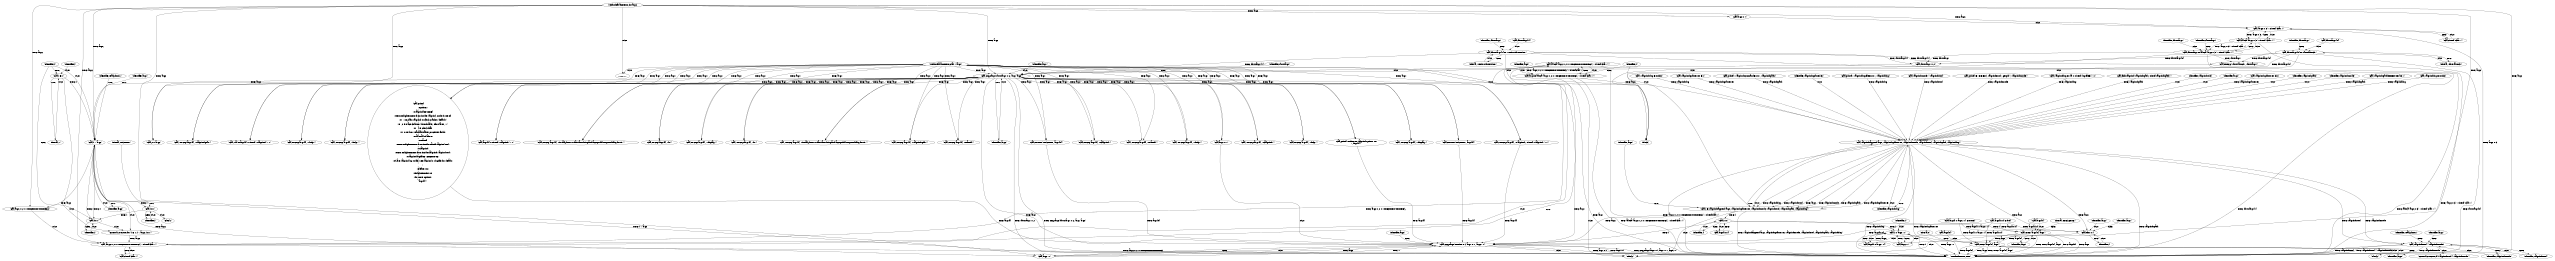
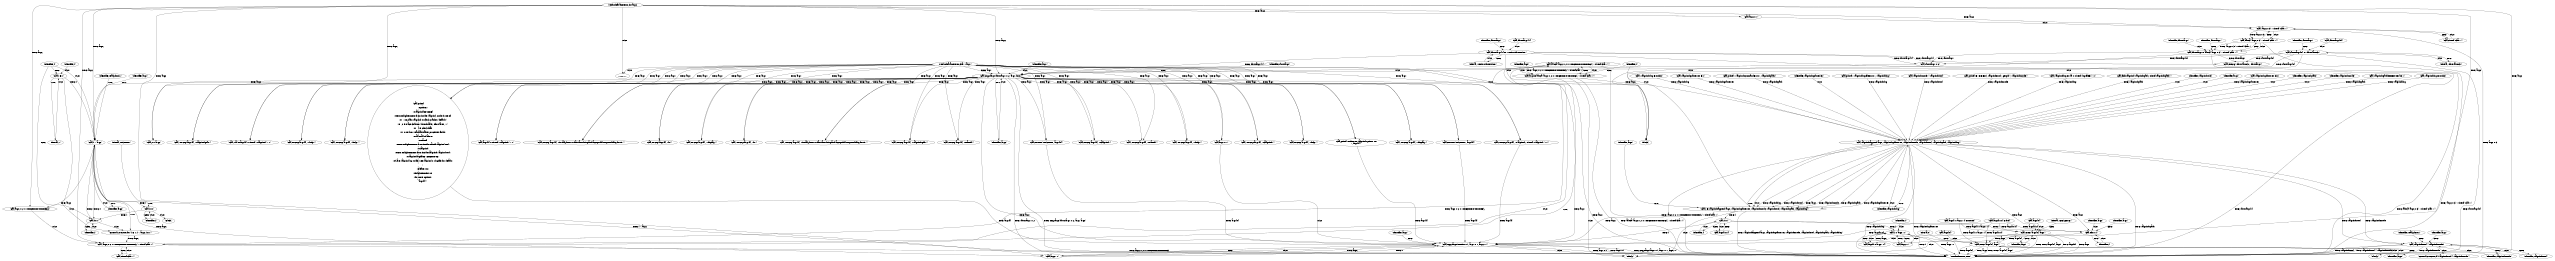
  digraph {
    n1 [label="(Call,alloca((argc + 2 + VALGRIND_MAX_ARGS) * sizeof(char *)))"]
    n2 [label="(Call,(argc + 2 + VALGRIND_MAX_ARGS) * sizeof(char *))"]
    n3 [label="(Call,args = alloca((argc + 2 + VALGRIND_MAX_ARGS) * sizeof(char *)))"]
    n4 [label="(MethodReturn,RET)"]
    n5 [label="(Call,sizeof(char *))"]
    n6 [label="(Call,valgrind_append(args, valgrind_gdbserver, valgrind_mode, valgrind_tool, valgrind_path, valgrind_log))"]
    n7 [label="(Block,)"]
    n8 [label="(Call,i < argc)"]
    n9 [label="(Call,i++)"]
    n10 [label="(Call,i++)"]
    n11 [label="(Call,argc - 1)"]
    n12 [label="(Identifier,argc)"]
    n13 [label="(Call,argc + 2 + VALGRIND_MAX_ARGS)"]
    n14 [label="(ControlStructure,for (i = 1; i < argc; i++))"]
    n15 [label="(Identifier,i)"]
    n16 [label="(Identifier,i)"]
    n17 [label="(Block,)"]
    n18 [label="(Call,copy_args(session + i, argv + 1, argc - 1))"]
    n19 [label="(Call,i = 1)"]
    n20 [label="(Literal,1)"]
    n21 [label="(MethodParameterIn,int argc)"]
-   n22 [label="(Call,copy_args(dbus_argv + 2, argv, argc))"]
+   n22 [label="(Call,copy_args(dbus_argv + 2, argv, know))"]
    n23 [label="(Call,(argc + 3) * sizeof (char *))"]
    n24 [label="(Call,argc + 7)"]
    n25 [label="(Call,2 + argc)"]
    n26 [label="(Call,argc - 1)"]
    1000117
    n28 [label="(Call,strcmp(argv[i], \"-callgrind\"))"]
    n29 [label="(Call,!strcmp(argv[i], \"--help\"))"]
    n30 [label="(Call,env_set(\"E_START\", argv[0]))"]
    n31 [label="(Call,strncmp(argv[i], \"-valgrind\", sizeof(\"-valgrind\") - 1))"]
    n32 [label="(Call,strcmp(argv[i], \"-display\"))"]
    n33 [label="(Call,!strcmp(argv[i], \"-i-really-know-what-i-am-doing-and-accept-full-responsibility-for-it\"))"]
    n34 [label="(Call,!strcmp(argv[i], \"-massif\"))"]
    n35 [label="(Call,printf(\"Unknown valgrind option: %s\n\", argv[i]))"]
    n36 [label="(Call,argv + 1)"]
    n37 [label="(Call,!strcmp(argv[i], \"-callgrind\"))"]
    n38 [label="(Call,strcmp(argv[i], \"-help\"))"]
    n39 [label="(Call,!strcmp(argv[i], \"-display\"))"]
    n40 [label="(Call,!strcmp(argv[i], \"-h\"))"]
    n41 [label="(Call,!strcmp(argv[i], \"-valgrind-gdb\"))"]
    n42 [label="(Call,*val = argv[i] + sizeof(\"-valgrind\") - 1)"]
    n43 [label="(Call,strcmp(argv[i], \"--help\"))"]
    n44 [label="(Call,!strcmp(argv[i], \"-help\"))"]
    n45 [label="(Call,argv[i] + sizeof(\"-valgrind\") - 1)"]
    n46 [label="(Call,strcmp(argv[i], \"-i-really-know-what-i-am-doing-and-accept-full-responsibility-for-it\"))"]
    n47 [label="(Call,strcmp(argv[i], \"-h\"))"]
    n48 [label="(Call,env_set(\"DISPLAY\", argv[i]))"]
    n49 [label="(Call,printf\n             (\n               \"Options:\n\"\n               \"\t-valgrind[=MODE]\n\"\n               \"\t\tRun enlightenment from inside valgrind, mode is OR of:\n\"\n               \"\t\t   1 = plain valgrind to catch crashes (default)\n\"\n               \"\t\t   2 = trace children (thumbnailer, efm slaves, ...)\n\"\n               \"\t\t   4 = check leak\n\"\n               \"\t\t   8 = show reachable after processes finish.\n\"\n               \"\t\t all = all of above\n\"\n               \"\t-massif\n\"\n               \"\t\tRun enlightenment from inside massif valgrind tool.\n\"\n               \"\t-callgrind\n\"\n               \"\t\tRun enlightenment from inside callgrind valgrind tool.\n\"\n               \"\t-valgrind-log-file=<FILENAME>\n\"\n               \"\t\tSave valgrind log to file, see valgrind's --log-file for details.\n\"\n               \"\n\"\n               \"Please run:\n\"\n               \"\tenlightenment %s\n\"\n               \"for more options.\n\",\n               argv[i]))"]
    n50 [label="(Block,)"]
    n51 [label="(Call,strcmp(argv[i], \"-valgrind-gdb\"))"]
    n52 [label="(Call,strcmp(argv[i], \"-massif\"))"]
    n53 [label="(Identifier,argc)"]
    n54 [label="(Call,alloca((argc + 3) * sizeof (char *)))"]
    n55 [label="(Call,sizeof (char *))"]
    n56 [label="(Call,i + argc - 1)"]
    n57 [label="(Call,dbus_argv[1] = \"--exit-with-session\")"]
    n58 [label="(Call,dbus_argv + 2)"]
    n59 [label="(Call,execvp(\"dbus-launch\", dbus_argv))"]
    n60 [label="(Literal,\"--exit-with-session\")"]
    n61 [label="(Call,dbus_argv[0] = \"dbus-launch\")"]
    n62 [label="(Literal,\"dbus-launch\")"]
    n63 [label="(Call,dbus_argv = alloca((argc + 3) * sizeof (char *)))"]
    n64 [label="(MethodParameterIn,char **argv)"]
    n65 [label="(Call,i = valgrind_append(args, valgrind_gdbserver, valgrind_mode, valgrind_tool, valgrind_path, valgrind_log))"]
    n66 [label="(Call,efm + i)"]
    n67 [label="(Call,valgrind_tool || valgrind_mode)"]
    n68 [label="(Call,execv(args[0], args))"]
    n69 [label="(Identifier,valgrind_log)"]
    n70 [label="(Call,i++)"]
    n71 [label="(Identifier,i)"]
    n72 [label="(Identifier,valgrind_tool)"]
    n73 [label="(ControlStructure,if (valgrind_tool || valgrind_mode))"]
    n74 [label="(Identifier,valgrind_mode)"]
    n75 [label="(Call,execv(args[0], args))"]
    n76 [label="(Identifier,args)"]
    n77 [label="(Call,args[i++])"]
    n78 [label="(Identifier,i)"]
    n79 [label="(Call,args[i + argc - 1])"]
    n80 [label="(Identifier,args)"]
    n81 [label="(Block,)"]
    n82 [label="(Identifier,really_know)"]
    n83 [label="(Call,valgrind_gdbserver = 0)"]
    n84 [label="(Identifier,args)"]
    n85 [label="(Identifier,valgrind_path)"]
    n86 [label="(Identifier,really_know)"]
    n87 [label="(Literal,\"E_CSERVE\")"]
    n88 [label="(Identifier,i)"]
    n89 [label="(Identifier,valgrind_mode)"]
    n90 [label="(Call,valgrind_path[PATH_MAX] = \"\")"]
    n91 [label="(Identifier,i)"]
    n92 [label="(Identifier,dbus_argv)"]
    n93 [label="(Identifier,dbus_argv)"]
    n94 [label="(Identifier,dbus_argv)"]
    n95 [label="(Identifier,argv)"]
    n96 [label="(Call,valgrind_log = NULL)"]
    n97 [label="(Call,dbus_argv[0])"]
    n98 [label="(Call,*valgrind_log = NULL)"]
    n99 [label="(Identifier,args)"]
    n100 [label="(Call,args[0])"]
    n101 [label="(Call,valgrind_gdbserver = 1)"]
    n102 [label="(Identifier,i)"]
    n103 [label="(Call,printf(\" valgrind-command='%s'\", valgrind_path))"]
    n104 [label="(Identifier,args)"]
    n105 [label="(Identifier,args)"]
    n106 [label="(Identifier,argv)"]
    n107 [label="(Identifier,valgrind_gdbserver)"]
    n108 [label="(Call,printf(\" valgrind-log-file='%s'\", valgrind_log))"]
    n109 [label="(Identifier,argv)"]
    n110 [label="(Literal,\"DISPLAY\")"]
    n111 [label="(Call,dbus_argv[1])"]
    n112 [label="(Call,valgrind_mode || valgrind_tool)"]
    n113 [label="(Literal,0)"]
    n114 [label="(Call,printf(\"E - PID=%i, valgrind=%d\", getpid(), valgrind_mode))"]
    n115 [label="(Call,valgrind_log = val + sizeof(\"log-file=\") - 1)"]
    n116 [label="(Call,args[i + argc - 1] = NULL)"]
    n117 [label="(Identifier,dbus_argv)"]
    n118 [label="(Call,find_valgrind(valgrind_path, sizeof(valgrind_path)))"]
    n119 [label="(Identifier,valgrind_tool)"]
    n120 [label="(Identifier,dbus_argv)"]
    n121 [label="(Call,args[0])"]
    n122 [label="(Identifier,args)"]
    n123 [label="(Call,args[i++] = buf)"]
    n124 [label="(Identifier,args)"]
    n125 [label="(Identifier,i)"]
    n1 -> n2 [label="CFG: "]
    n1 -> n3 [label="AST: "]
    n1 -> n3 [label="DDG: (argc + 2 + VALGRIND_MAX_ARGS) * sizeof(char *)"]
    n1 -> n4 [label="DDG: (argc + 2 + VALGRIND_MAX_ARGS) * sizeof(char *)"]
    n2 -> n1 [label="AST: "]
    n2 -> n1 [label="DDG: argc + 2 + VALGRIND_MAX_ARGS"]
    n2 -> n4 [label="DDG: argc + 2 + VALGRIND_MAX_ARGS"]
    n2 -> n5 [label="CFG: "]
    n3 -> n1 [label="CFG: "]
    n3 -> n4 [label="DDG: alloca((argc + 2 + VALGRIND_MAX_ARGS) * sizeof(char *))"]
    n3 -> n6 [label="DDG: args"]
    n3 -> n7 [label="AST: "]
    n5 -> n2 [label="AST: "]
    n6 -> n4 [label="DDG: valgrind_log"]
    n6 -> n4 [label="DDG: valgrind_gdbserver"]
    n6 -> n4 [label="DDG: valgrind_path"]
    n6 -> n18 [label="DDG: args"]
    n6 -> n65 [label="AST: "]
    n6 -> n65 [label="DDG: valgrind_log"]
    n6 -> n65 [label="DDG: valgrind_tool"]
    n6 -> n65 [label="DDG: args"]
    n6 -> n65 [label="DDG: valgrind_mode"]
    n6 -> n65 [label="DDG: valgrind_path"]
    n6 -> n65 [label="DDG: valgrind_gdbserver"]
    n6 -> n66 [label="DDG: args"]
    n6 -> n67 [label="DDG: valgrind_tool"]
    n6 -> n67 [label="DDG: valgrind_mode"]
    n6 -> n68 [label="DDG: args"]
    n6 -> n69 [label="CFG: "]
    n8 -> n4 [label="DDG: i < argc"]
    n8 -> n9 [label="DDG: i"]
    n8 -> n10 [label="DDG: i"]
    n8 -> n11 [label="DDG: argc"]
    n8 -> n12 [label="CFG: "]
    n8 -> n13 [label="DDG: argc"]
-   n8 -> n14 [label="AST: "]
+   n8 -> n14 [label="MAX: "]
    n9 -> n8 [label="DDG: i"]
    n9 -> n14 [label="AST: "]
    n9 -> n15 [label="CFG: "]
    n10 -> n9 [label="DDG: i"]
    n10 -> n16 [label="CFG: "]
    n10 -> n17 [label="AST: "]
    n11 -> n18 [label="AST: "]
    n11 -> n18 [label="DDG: argc"]
    n11 -> n18 [label="DDG: 1"]
    n12 -> n8 [label="AST: "]
    n13 -> n2 [label="AST: "]
    n14 -> n2 [label="DDG: argc"]
    n15 -> n9 [label="AST: "]
    n16 -> n10 [label="AST: "]
    n18 -> n4 [label="DDG: argv + 1"]
    n18 -> n4 [label="DDG: args + i"]
    n18 -> n4 [label="DDG: copy_args(args + i, argv + 1, argc - 1)"]
    n18 -> n7 [label="AST: "]
    n18 -> n11 [label="CFG: "]
    n19 -> n8 [label="DDG: i"]
    n19 -> n14 [label="AST: "]
    n19 -> n20 [label="CFG: "]
    n20 -> n19 [label="AST: "]
    n21 -> n2 [label="DDG: argc"]
    n21 -> n4 [label="DDG: argc"]
    n21 -> n8 [label="DDG: argc"]
    n21 -> n11 [label="DDG: argc"]
    n21 -> n13 [label="DDG: argc"]
    n21 -> n22 [label="DDG: argc"]
    n21 -> n23 [label="DDG: argc"]
    n21 -> n24 [label="DDG: argc"]
    n21 -> n25 [label="DDG: argc"]
    n21 -> n26 [label="DDG: argc"]
    n21 -> 1000117 [label="AST: "]
    n22 -> n4 [label="DDG: dbus_argv + 2"]
    n22 -> n4 [label="DDG: copy_args(dbus_argv + 2, argv, argc)"]
    n22 -> n8 [label="DDG: argc"]
    n22 -> n18 [label="DDG: argv"]
    n22 -> n25 [label="DDG: argc"]
    n22 -> n28 [label="DDG: argv"]
    n22 -> n29 [label="DDG: argv"]
    n22 -> n30 [label="DDG: argv"]
    n22 -> n31 [label="DDG: argv"]
    n22 -> n32 [label="DDG: argv"]
    n22 -> n33 [label="DDG: argv"]
    n22 -> n34 [label="DDG: argv"]
    n22 -> n35 [label="DDG: argv"]
    n22 -> n36 [label="DDG: argv"]
    n22 -> n37 [label="DDG: argv"]
    n22 -> n38 [label="DDG: argv"]
    n22 -> n39 [label="DDG: argv"]
    n22 -> n40 [label="DDG: argv"]
    n22 -> n41 [label="DDG: argv"]
    n22 -> n42 [label="DDG: argv"]
    n22 -> n43 [label="DDG: argv"]
    n22 -> n44 [label="DDG: argv"]
    n22 -> n45 [label="DDG: argv"]
    n22 -> n46 [label="DDG: argv"]
    n22 -> n47 [label="DDG: argv"]
    n22 -> n48 [label="DDG: argv"]
    n22 -> n49 [label="DDG: argv"]
    n22 -> n50 [label="AST: "]
    n22 -> n51 [label="DDG: argv"]
    n22 -> n52 [label="DDG: argv"]
    n22 -> n53 [label="CFG: "]
    n23 -> n4 [label="DDG: argc + 3"]
    n23 -> n54 [label="AST: "]
    n23 -> n54 [label="DDG: argc + 3"]
    n23 -> n55 [label="CFG: "]
    n24 -> n23 [label="AST: "]
    n26 -> n56 [label="AST: "]
    n26 -> n56 [label="DDG: argc"]
    n26 -> n56 [label="DDG: 1"]
    n30 -> n18 [label="DDG: argv[0]"]
    n31 -> n18 [label="DDG: argv[i]"]
    n35 -> n18 [label="DDG: argv[i]"]
    n36 -> n18 [label="AST: "]
    n48 -> n18 [label="DDG: argv[i]"]
    n49 -> n18 [label="DDG: argv[i]"]
    n53 -> n22 [label="AST: "]
    n54 -> n4 [label="DDG: (argc + 3) * sizeof (char *)"]
    n54 -> n23 [label="CFG: "]
    n54 -> n63 [label="AST: "]
    n54 -> n63 [label="DDG: (argc + 3) * sizeof (char *)"]
    n55 -> n23 [label="AST: "]
    n56 -> n4 [label="DDG: i"]
    n56 -> n4 [label="DDG: argc - 1"]
    n56 -> n26 [label="CFG: "]
    n56 -> n79 [label="AST: "]
    n57 -> n4 [label="DDG: dbus_argv[1]"]
    n57 -> n22 [label="DDG: dbus_argv[1]"]
    n57 -> n50 [label="AST: "]
    n57 -> n58 [label="DDG: dbus_argv[1]"]
    n57 -> n59 [label="DDG: dbus_argv[1]"]
    n57 -> n60 [label="CFG: "]
    n58 -> n22 [label="AST: "]
    n60 -> n57 [label="AST: "]
    n61 -> n4 [label="DDG: dbus_argv[0]"]
    n61 -> n22 [label="DDG: dbus_argv[0]"]
    n61 -> n50 [label="AST: "]
    n61 -> n58 [label="DDG: dbus_argv[0]"]
    n61 -> n59 [label="DDG: dbus_argv[0]"]
    n61 -> n62 [label="CFG: "]
    n62 -> n61 [label="AST: "]
    n63 -> n4 [label="DDG: alloca((argc + 3) * sizeof (char *))"]
    n63 -> n50 [label="AST: "]
    n63 -> n54 [label="CFG: "]
    n63 -> n58 [label="DDG: dbus_argv"]
    n63 -> n59 [label="DDG: dbus_argv"]
    n64 -> n4 [label="DDG: argv"]
    n64 -> n18 [label="DDG: argv"]
    n64 -> n22 [label="DDG: argv"]
    n64 -> 1000117 [label="AST: "]
    n64 -> n28 [label="DDG: argv"]
    n64 -> n29 [label="DDG: argv"]
    n64 -> n30 [label="DDG: argv"]
    n64 -> n31 [label="DDG: argv"]
    n64 -> n32 [label="DDG: argv"]
    n64 -> n33 [label="DDG: argv"]
    n64 -> n34 [label="DDG: argv"]
    n64 -> n35 [label="DDG: argv"]
    n64 -> n36 [label="DDG: argv"]
    n64 -> n37 [label="DDG: argv"]
    n64 -> n38 [label="DDG: argv"]
    n64 -> n39 [label="DDG: argv"]
    n64 -> n40 [label="DDG: argv"]
    n64 -> n41 [label="DDG: argv"]
    n64 -> n42 [label="DDG: argv"]
    n64 -> n43 [label="DDG: argv"]
    n64 -> n44 [label="DDG: argv"]
    n64 -> n45 [label="DDG: argv"]
    n64 -> n46 [label="DDG: argv"]
    n64 -> n47 [label="DDG: argv"]
    n64 -> n48 [label="DDG: argv"]
    n64 -> n49 [label="DDG: argv"]
    n64 -> n51 [label="DDG: argv"]
    n64 -> n52 [label="DDG: argv"]
    n65 -> n4 [label="DDG: valgrind_append(args, valgrind_gdbserver, valgrind_mode, valgrind_tool, valgrind_path, valgrind_log)"]
    n65 -> n6 [label="CFG: "]
    n65 -> n7 [label="AST: "]
    n65 -> n70 [label="DDG: i"]
    n66 -> n18 [label="AST: "]
    n66 -> n71 [label="CFG: "]
    n67 -> n4 [label="DDG: valgrind_tool"]
    n67 -> n4 [label="DDG: valgrind_tool || valgrind_mode"]
    n67 -> n4 [label="DDG: valgrind_mode"]
    n67 -> n72 [label="CFG: "]
    n67 -> n73 [label="AST: "]
    n67 -> n74 [label="CFG: "]
    n68 -> n4 [label="DDG: args"]
    n68 -> n4 [label="DDG: execv(args[0], args)"]
    n68 -> n4 [label="DDG: args[0]"]
    n68 -> n7 [label="AST: "]
    n68 -> n75 [label="DDG: args"]
    n68 -> n75 [label="DDG: args[0]"]
    n68 -> n76 [label="CFG: "]
    n69 -> n6 [label="AST: "]
    n70 -> n18 [label="DDG: i"]
    n70 -> n56 [label="DDG: i"]
    n70 -> n66 [label="DDG: i"]
    n70 -> n77 [label="AST: "]
    n70 -> n78 [label="CFG: "]
    n71 -> n66 [label="AST: "]
    n72 -> n67 [label="AST: "]
    n74 -> n67 [label="AST: "]
    n75 -> n4 [label="DDG: args"]
    n75 -> n4 [label="DDG: execv(args[0], args)"]
    n75 -> n4 [label="DDG: args[0]"]
    n75 -> n80 [label="CFG: "]
    n75 -> n81 [label="AST: "]
    n76 -> n68 [label="AST: "]
    n77 -> n70 [label="CFG: "]
    n78 -> n70 [label="AST: "]
    n79 -> n56 [label="CFG: "]
    n80 -> n75 [label="AST: "]
    n82 -> n8 [label="CFG: "]
    n83 -> n6 [label="DDG: valgrind_gdbserver"]
    n84 -> n66 [label="AST: "]
    n85 -> n6 [label="AST: "]
    n86 -> n67 [label="CFG: "]
    n87 -> n68 [label="CFG: "]
    n88 -> n19 [label="AST: "]
    n89 -> n6 [label="AST: "]
    n90 -> n6 [label="DDG: valgrind_path"]
    n91 -> n8 [label="AST: "]
    n91 -> n9 [label="CFG: "]
    n91 -> n19 [label="CFG: "]
    n92 -> n22 [label="CFG: "]
    n93 -> n57 [label="CFG: "]
    n94 -> n61 [label="CFG: "]
    n95 -> n66 [label="CFG: "]
    n96 -> n6 [label="DDG: valgrind_log"]
    n97 -> n61 [label="AST: "]
    n98 -> n6 [label="DDG: valgrind_log"]
    n99 -> n3 [label="AST: "]
    n100 -> n68 [label="AST: "]
    n101 -> n6 [label="DDG: valgrind_gdbserver"]
    n102 -> n56 [label="AST: "]
    n103 -> n6 [label="DDG: valgrind_path"]
    n104 -> n65 [label="CFG: "]
    n105 -> n18 [label="CFG: "]
    n106 -> n8 [label="CFG: "]
    n107 -> n6 [label="AST: "]
    n108 -> n6 [label="DDG: valgrind_log"]
    n109 -> n22 [label="AST: "]
    n110 -> n10 [label="CFG: "]
    n111 -> n57 [label="AST: "]
    n112 -> n6 [label="DDG: valgrind_tool"]
    n113 -> n75 [label="CFG: "]
    n114 -> n6 [label="DDG: valgrind_mode"]
    n115 -> n6 [label="DDG: valgrind_log"]
    n116 -> n68 [label="DDG: args[i + argc - 1]"]
    n116 -> n75 [label="DDG: args[i + argc - 1]"]
    n117 -> n63 [label="AST: "]
    n118 -> n6 [label="DDG: valgrind_path"]
    n119 -> n6 [label="AST: "]
    n120 -> n63 [label="CFG: "]
    n121 -> n75 [label="AST: "]
    n122 -> n6 [label="AST: "]
    n123 -> n18 [label="DDG: args[i++]"]
    n123 -> n66 [label="DDG: args[i++]"]
    n123 -> n68 [label="DDG: args[i++]"]
    n123 -> n75 [label="DDG: args[i++]"]
    n124 -> n67 [label="CFG: "]
    n125 -> n3 [label="CFG: "]
    n125 -> n65 [label="AST: "]
  }
